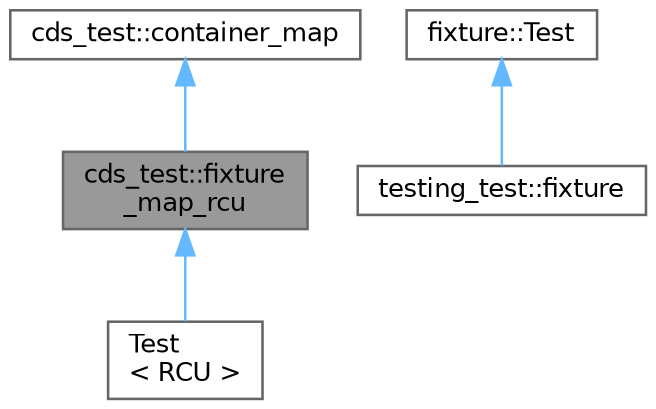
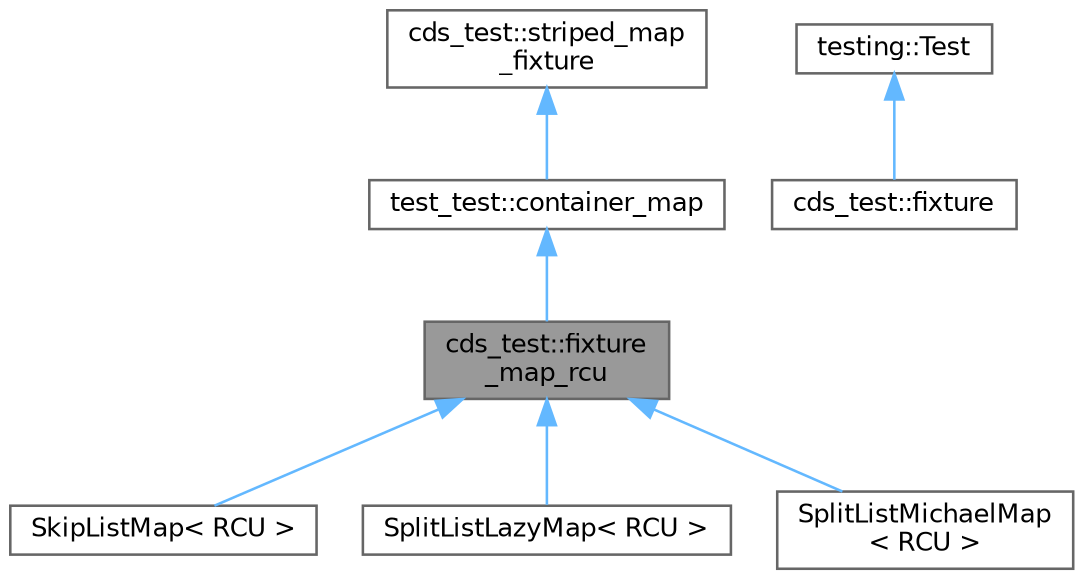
  digraph {
    node [color=gray40 fillcolor=white fontname=Helvetica fontsize=10 shape=box style=filled]
    edge [color=steelblue1 dir=back fontname=Helvetica fontsize=10 labelfontname=Helvetica labelfontsize=10 style=solid]
    n1 [fillcolor=grey60 fontcolor=black height=0.2 label="cds_test::fixture\l_map_rcu" width=0.4]
-   n4 [height=0.2 label="Test\l\< RCU \>" width=0.4]
-   n5 [height=0.2 label="cds_test::container_map" width=0.4]
-   n6 [height=0.2 label="testing_test::fixture" width=0.4]
-   n8 [height=0.2 label="fixture::Test" width=0.4]
+   n2 [height=0.2 label="SkipListMap\< RCU \>" width=0.4]
+   n3 [height=0.2 label="SplitListLazyMap\< RCU \>" width=0.4]
+   n4 [height=0.2 label="SplitListMichaelMap\l\< RCU \>" width=0.4]
+   n5 [height=0.2 label="test_test::container_map" width=0.4]
+   n6 [height=0.2 label="cds_test::fixture" width=0.4]
+   n7 [height=0.2 label="cds_test::striped_map\l_fixture" width=0.4]
+   n8 [height=0.2 label="testing::Test" width=0.4]
+   n1 -> n2
+   n1 -> n3
    n1 -> n4
    n5 -> n1
+   n7 -> n5
    n8 -> n6
  }
